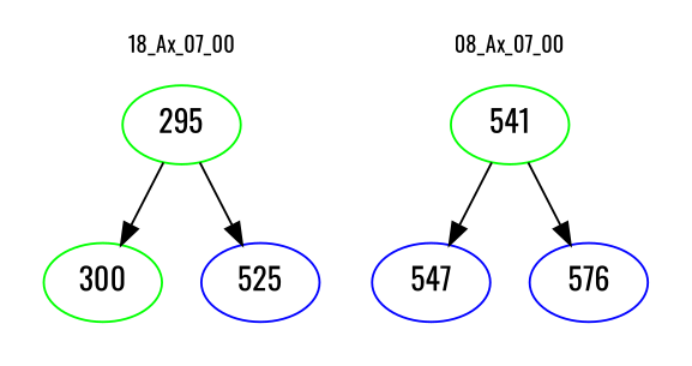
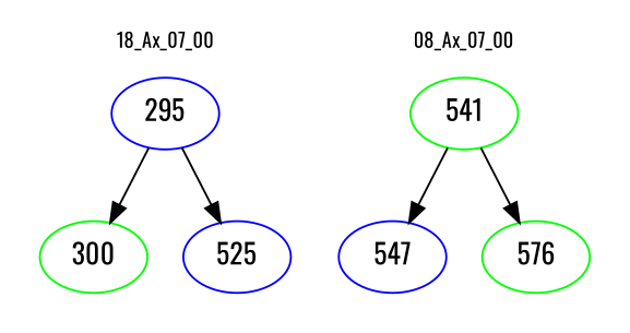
  digraph {
    fontname=Oswald
    node [color=green fontname=Oswald]
    edge [color=black fontname=Oswald]
-   n1 [label=295]
+   n1 [color=blue label=295]
    n2 [label=300]
    n3 [color=blue label=525]
    n4 [label=541]
    n5 [color=blue label=547]
-   n6 [color=blue label=576]
+   n6 [label=576]
    subgraph cluster_1 {
      color=white
      fontsize=10
      label="18_Ax_07_00"
      n1
      n2
      n3
    }
    subgraph cluster_2 {
      color=white
      fontsize=10
      label="08_Ax_07_00"
      n4
      n5
      n6
    }
    n1 -> n2
    n1 -> n3
    n4 -> n5
    n4 -> n6
  }
